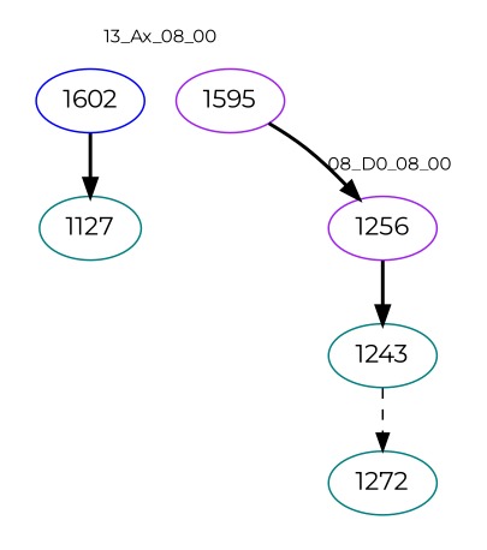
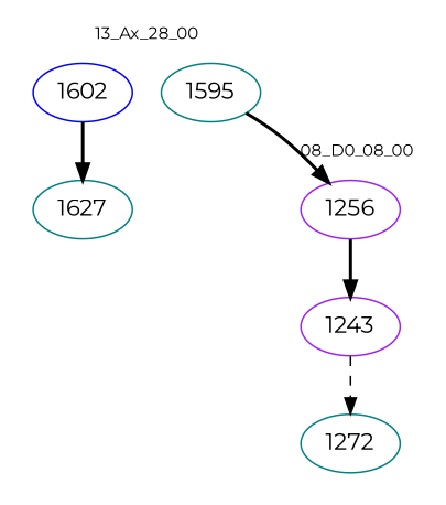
  digraph {
    fontname=Montserrat
    node [color=purple fontname=Montserrat]
    edge [color=black fontname=Montserrat style=bold]
-   n1 [label=1595]
+   n1 [color=teal label=1595]
    n2 [color=blue label=1602]
-   n3 [color=teal label=1127]
+   n3 [color=teal label=1627]
    n4 [label=1256]
-   n5 [color=teal label=1243]
+   n5 [label=1243]
    n6 [color=teal label=1272]
    subgraph cluster_1 {
      color=white
      fontsize=10
-     label="13_Ax_08_00"
+     label="13_Ax_28_00"
      n1
      n2
      n3
    }
    subgraph cluster_2 {
      color=white
      fontsize=10
      label="08_D0_08_00"
      n4
      n5
      n6
    }
    n1 -> n4
    n2 -> n3
    n4 -> n5
    n5 -> n6 [style=dashed]
  }
